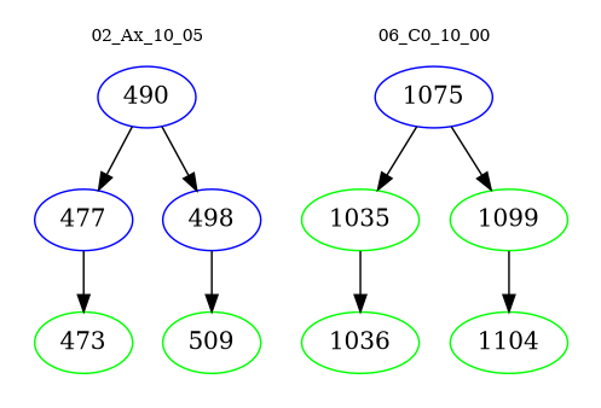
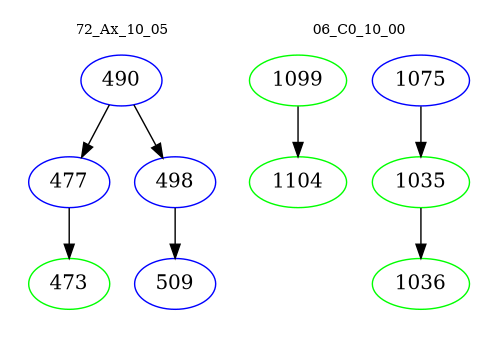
  digraph {
    node [color=green]
    edge [color=black]
    n1 [color=blue label=490]
    n2 [color=blue label=477]
    n3 [color=blue label=498]
    n4 [label=473]
-   n5 [label=509]
+   n5 [color=blue label=509]
    n6 [color=blue label=1075]
    n7 [label=1035]
    n8 [label=1099]
    n9 [label=1036]
    n10 [label=1104]
    subgraph cluster_1 {
      color=white
      fontsize=10
-     label="02_Ax_10_05"
+     label="72_Ax_10_05"
      n1
      n2
      n3
      n4
      n5
    }
    subgraph cluster_2 {
      color=white
      fontsize=10
      label="06_C0_10_00"
      n6
      n7
      n8
      n9
      n10
    }
    n1 -> n2
    n1 -> n3
    n2 -> n4
    n3 -> n5
    n6 -> n7
-   n6 -> n8
    n7 -> n9
    n8 -> n10
  }
